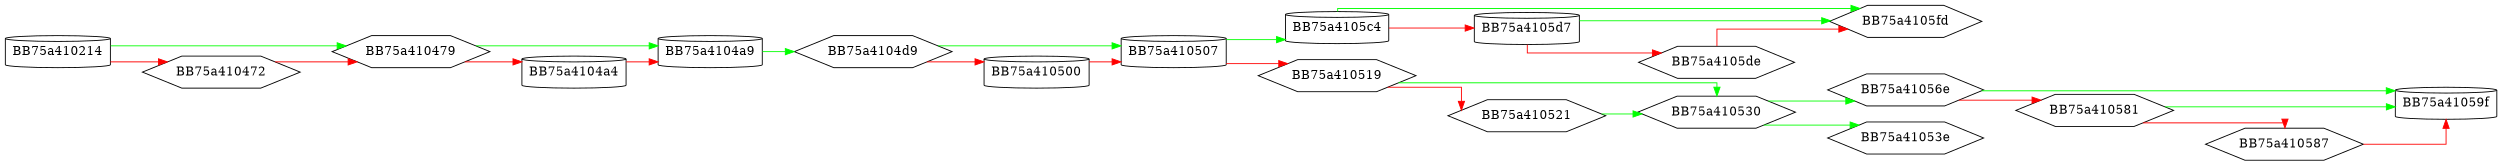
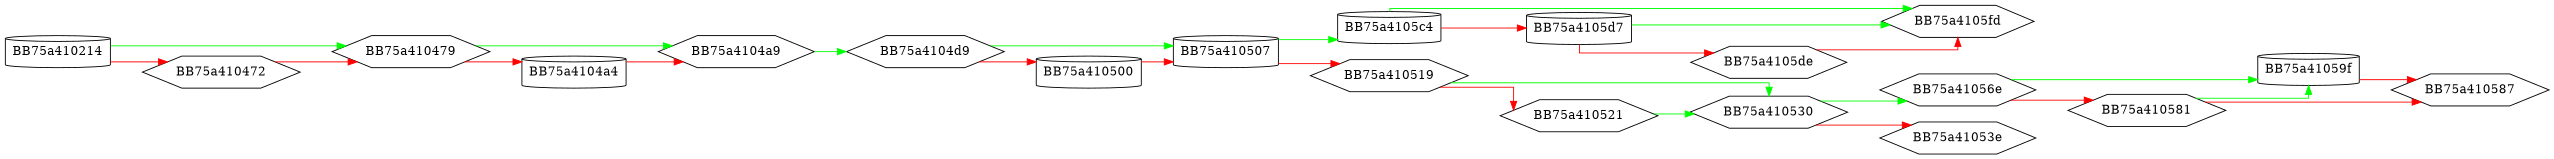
  digraph {
    rankdir=LR
    splines=ortho
    node [shape=hexagon]
    edge [color=red]
    BB75a410214 [shape=cylinder]
    BB75a410479
    BB75a410472
-   BB75a4104a9 [shape=cylinder]
+   BB75a4104a9
    BB75a4104a4 [shape=cylinder]
    BB75a4104d9
    BB75a410507 [shape=cylinder]
    BB75a410500 [shape=cylinder]
    BB75a4105c4 [shape=cylinder]
    BB75a410519
    BB75a4105fd
    BB75a4105d7 [shape=cylinder]
    BB75a410530
    BB75a410521
    BB75a4105de
    BB75a41056e
    BB75a41053e
    BB75a41059f [shape=cylinder]
    BB75a410581
    BB75a410587
    BB75a410214 -> BB75a410479 [color=green]
    BB75a410214 -> BB75a410472
    BB75a410479 -> BB75a4104a9 [color=green]
    BB75a410479 -> BB75a4104a4
    BB75a410472 -> BB75a410479
    BB75a4104a9 -> BB75a4104d9 [color=green]
    BB75a4104a4 -> BB75a4104a9
    BB75a4104d9 -> BB75a410507 [color=green]
    BB75a4104d9 -> BB75a410500
    BB75a410507 -> BB75a4105c4 [color=green]
    BB75a410507 -> BB75a410519
    BB75a410500 -> BB75a410507
    BB75a4105c4 -> BB75a4105fd [color=green]
    BB75a4105c4 -> BB75a4105d7
    BB75a410519 -> BB75a410530 [color=green]
    BB75a410519 -> BB75a410521
    BB75a4105d7 -> BB75a4105fd [color=green]
    BB75a4105d7 -> BB75a4105de
    BB75a410530 -> BB75a41056e [color=green]
-   BB75a410530 -> BB75a41053e [color=green]
+   BB75a410530 -> BB75a41053e
    BB75a410521 -> BB75a410530 [color=green]
    BB75a4105de -> BB75a4105fd
    BB75a41056e -> BB75a41059f [color=green]
    BB75a41056e -> BB75a410581
    BB75a410581 -> BB75a41059f [color=green]
    BB75a410581 -> BB75a410587
-   BB75a410587 -> BB75a41059f
+   BB75a41059f -> BB75a410587
  }
